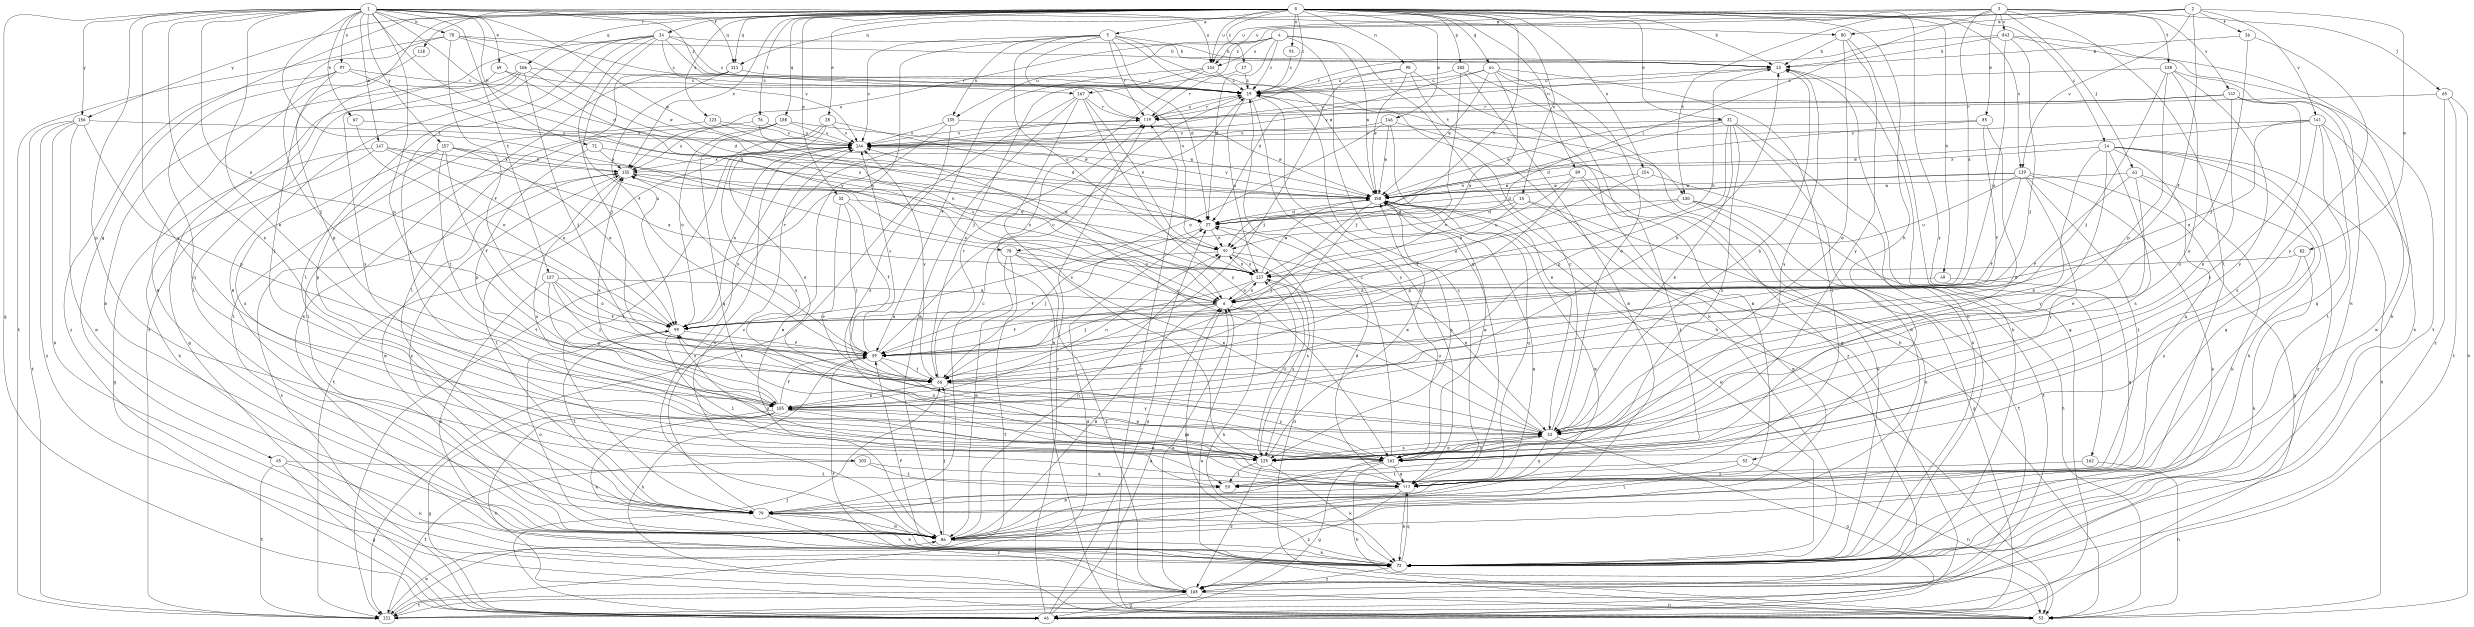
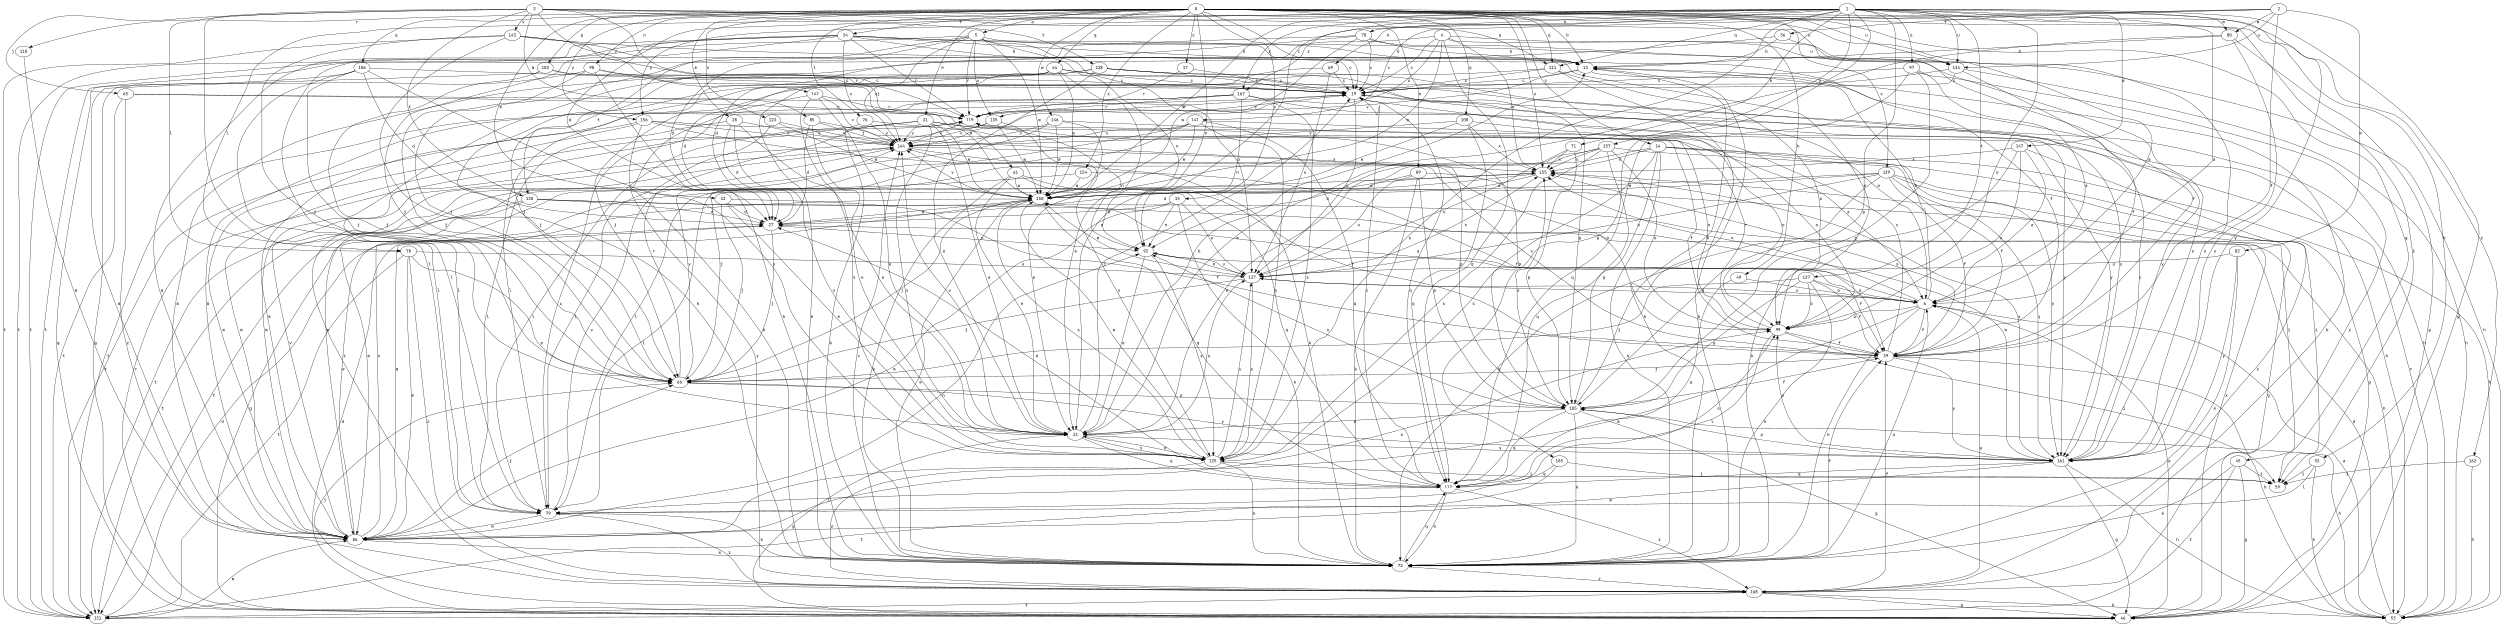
  strict digraph {
    fontname="JetBrains Mono"
    node [fontname="JetBrains Mono"]
    edge [fontname="JetBrains Mono"]
    0
    5
    13
    14
    15
    17
    19
    28
    31
    32
    34
    44
    45
    49
    52
    59
    76
    89
    90
-   91
    92
    102
    106
    108
    111
    118
    123
    134
    139
    146
    154
    155
    156
    162
    27
    150
    130
    135
    119
    131
    137
    144
    161
    72
    33
    125
    53
    112
    168
    86
    79
    105
    39
    66
    6
    46
    99
    1
-   67
    69
    70
    71
    78
    80
    97
    103
    127
    147
    157
    167
    2
    36
    82
    141
    3
    61
    65
    85
    128
    142
-   143 [label=843]
+   143
    4
    0 -> 5 [label=a]
    0 -> 13 [label=b]
    0 -> 14 [label=c]
    0 -> 15 [label=c]
    0 -> 17 [label=c]
    0 -> 19 [label=c]
    0 -> 28 [label=e]
    0 -> 31 [label=e]
    0 -> 32 [label=e]
    0 -> 34 [label=f]
    0 -> 44 [label=g]
    0 -> 45 [label=g]
    0 -> 49 [label=h]
    0 -> 52 [label=h]
    0 -> 59 [label=i]
    0 -> 76 [label=l]
    0 -> 89 [label=n]
    0 -> 90 [label=n]
-   0 -> 91 [label=n]
    0 -> 92 [label=n]
    0 -> 102 [label=p]
    0 -> 106 [label=q]
    0 -> 108 [label=q]
    0 -> 111 [label=q]
    0 -> 118 [label=r]
    0 -> 123 [label=s]
    0 -> 134 [label=u]
    0 -> 139 [label=v]
    0 -> 146 [label=w]
    0 -> 154 [label=x]
    0 -> 155 [label=x]
    0 -> 156 [label=y]
    0 -> 162 [label=z]
    5 -> 13 [label=b]
    5 -> 92 [label=n]
    5 -> 27 [label=d]
    5 -> 150 [label=w]
    5 -> 130 [label=t]
    5 -> 135 [label=u]
    5 -> 119 [label=r]
    5 -> 131 [label=t]
    5 -> 137 [label=u]
    5 -> 144 [label=v]
    13 -> 19 [label=c]
    13 -> 144 [label=v]
    13 -> 161 [label=y]
    13 -> 72 [label=k]
    14 -> 155 [label=x]
    14 -> 161 [label=y]
    14 -> 72 [label=k]
    14 -> 33 [label=e]
    14 -> 125 [label=s]
    14 -> 53 [label=h]
    14 -> 112 [label=q]
    14 -> 168 [label=z]
    15 -> 92 [label=n]
    15 -> 27 [label=d]
    15 -> 137 [label=u]
    15 -> 72 [label=k]
    15 -> 86 [label=m]
    17 -> 19 [label=c]
    17 -> 119 [label=r]
    19 -> 119 [label=r]
    19 -> 137 [label=u]
    19 -> 161 [label=y]
    19 -> 112 [label=q]
    28 -> 27 [label=d]
    28 -> 144 [label=v]
    28 -> 33 [label=e]
    28 -> 125 [label=s]
    28 -> 79 [label=l]
    31 -> 92 [label=n]
    31 -> 150 [label=w]
    31 -> 144 [label=v]
    31 -> 72 [label=k]
    31 -> 33 [label=e]
    31 -> 125 [label=s]
    31 -> 86 [label=m]
    31 -> 105 [label=p]
    32 -> 27 [label=d]
    32 -> 33 [label=e]
    32 -> 39 [label=f]
    32 -> 66 [label=j]
    34 -> 13 [label=b]
    34 -> 19 [label=c]
    34 -> 119 [label=r]
    34 -> 131 [label=t]
    34 -> 144 [label=v]
    34 -> 161 [label=y]
    34 -> 86 [label=m]
    34 -> 79 [label=l]
    34 -> 39 [label=f]
    34 -> 66 [label=j]
    44 -> 19 [label=c]
    44 -> 27 [label=d]
    44 -> 150 [label=w]
    44 -> 33 [label=e]
    44 -> 86 [label=m]
    44 -> 79 [label=l]
    44 -> 6 [label=a]
    45 -> 59 [label=i]
    45 -> 131 [label=t]
    45 -> 72 [label=k]
    45 -> 46 [label=g]
    49 -> 112 [label=q]
    49 -> 6 [label=a]
    52 -> 59 [label=i]
    52 -> 53 [label=h]
    52 -> 79 [label=l]
    76 -> 144 [label=v]
    76 -> 79 [label=l]
    76 -> 6 [label=a]
    89 -> 59 [label=i]
    89 -> 150 [label=w]
    89 -> 137 [label=u]
    89 -> 72 [label=k]
    89 -> 105 [label=p]
    90 -> 19 [label=c]
    90 -> 150 [label=w]
    90 -> 72 [label=k]
    90 -> 66 [label=j]
    90 -> 46 [label=g]
-   91 -> 19 [label=c]
    92 -> 137 [label=u]
    92 -> 33 [label=e]
    92 -> 125 [label=s]
    92 -> 39 [label=f]
    102 -> 19 [label=c]
    102 -> 53 [label=h]
    102 -> 86 [label=m]
    102 -> 66 [label=j]
    106 -> 19 [label=c]
    106 -> 27 [label=d]
    106 -> 125 [label=s]
    106 -> 79 [label=l]
    106 -> 66 [label=j]
    106 -> 46 [label=g]
    108 -> 155 [label=x]
    108 -> 150 [label=w]
    108 -> 144 [label=v]
    108 -> 112 [label=q]
    108 -> 99 [label=o]
    111 -> 19 [label=c]
    111 -> 72 [label=k]
    111 -> 79 [label=l]
    111 -> 99 [label=o]
    118 -> 86 [label=m]
    123 -> 150 [label=w]
    123 -> 144 [label=v]
    123 -> 79 [label=l]
    134 -> 19 [label=c]
    134 -> 53 [label=h]
    134 -> 39 [label=f]
    134 -> 66 [label=j]
    139 -> 59 [label=i]
    139 -> 27 [label=d]
    139 -> 150 [label=w]
    139 -> 137 [label=u]
    139 -> 161 [label=y]
    139 -> 72 [label=k]
    139 -> 39 [label=f]
    139 -> 46 [label=g]
    146 -> 150 [label=w]
    146 -> 144 [label=v]
    146 -> 33 [label=e]
    146 -> 168 [label=z]
    146 -> 99 [label=o]
    154 -> 150 [label=w]
    154 -> 131 [label=t]
    154 -> 39 [label=f]
-   155 -> 150 [label=y]
+   155 -> 150 [label=w]
    155 -> 86 [label=m]
    155 -> 79 [label=l]
    156 -> 131 [label=t]
    156 -> 144 [label=v]
    156 -> 72 [label=k]
    156 -> 168 [label=z]
    156 -> 86 [label=m]
    156 -> 105 [label=p]
    162 -> 59 [label=i]
    162 -> 53 [label=h]
    27 -> 92 [label=n]
    27 -> 66 [label=j]
    150 -> 27 [label=d]
    150 -> 144 [label=v]
    150 -> 125 [label=s]
    150 -> 112 [label=q]
    150 -> 86 [label=m]
    150 -> 66 [label=j]
    130 -> 27 [label=d]
    130 -> 131 [label=t]
    130 -> 53 [label=h]
    130 -> 6 [label=a]
    130 -> 46 [label=g]
    135 -> 150 [label=w]
    135 -> 144 [label=v]
    135 -> 125 [label=s]
    135 -> 86 [label=m]
    119 -> 19 [label=c]
    119 -> 144 [label=v]
    131 -> 27 [label=d]
    131 -> 86 [label=m]
    137 -> 92 [label=n]
    137 -> 155 [label=x]
    137 -> 150 [label=w]
    137 -> 125 [label=s]
    137 -> 66 [label=j]
    137 -> 6 [label=a]
    144 -> 155 [label=x]
    144 -> 131 [label=t]
    144 -> 99 [label=o]
    161 -> 19 [label=c]
    161 -> 155 [label=x]
    161 -> 150 [label=w]
    161 -> 53 [label=h]
    161 -> 112 [label=q]
    161 -> 86 [label=m]
    161 -> 105 [label=p]
    161 -> 46 [label=g]
    161 -> 99 [label=o]
    72 -> 150 [label=w]
    72 -> 144 [label=v]
    72 -> 112 [label=q]
    72 -> 168 [label=z]
    72 -> 39 [label=f]
    72 -> 6 [label=a]
    33 -> 13 [label=b]
    33 -> 19 [label=c]
    33 -> 137 [label=u]
    33 -> 144 [label=v]
    33 -> 161 [label=y]
    33 -> 125 [label=s]
    33 -> 112 [label=q]
    33 -> 46 [label=g]
    125 -> 59 [label=i]
    125 -> 150 [label=w]
    125 -> 137 [label=u]
    125 -> 72 [label=k]
    125 -> 33 [label=e]
    125 -> 168 [label=z]
    53 -> 27 [label=d]
    53 -> 119 [label=r]
    53 -> 6 [label=a]
    112 -> 19 [label=c]
    112 -> 27 [label=d]
    112 -> 72 [label=k]
    112 -> 168 [label=z]
    112 -> 79 [label=l]
    112 -> 99 [label=o]
    168 -> 13 [label=b]
    168 -> 131 [label=t]
    168 -> 53 [label=h]
    168 -> 39 [label=f]
    168 -> 6 [label=a]
    168 -> 46 [label=g]
    86 -> 92 [label=n]
    86 -> 155 [label=x]
    86 -> 150 [label=w]
    86 -> 144 [label=v]
    86 -> 72 [label=k]
    86 -> 66 [label=j]
    86 -> 99 [label=o]
    79 -> 19 [label=c]
    79 -> 144 [label=v]
    79 -> 72 [label=k]
    79 -> 168 [label=z]
    79 -> 86 [label=m]
    105 -> 13 [label=b]
    105 -> 92 [label=n]
    105 -> 155 [label=x]
    105 -> 72 [label=k]
    105 -> 33 [label=e]
    105 -> 53 [label=h]
    105 -> 112 [label=q]
    105 -> 39 [label=f]
    105 -> 46 [label=g]
    39 -> 19 [label=c]
    39 -> 155 [label=x]
    39 -> 144 [label=v]
    39 -> 161 [label=y]
    39 -> 53 [label=h]
    39 -> 66 [label=j]
    66 -> 119 [label=r]
    66 -> 144 [label=v]
    66 -> 161 [label=y]
    66 -> 105 [label=p]
    6 -> 13 [label=b]
    6 -> 155 [label=x]
    6 -> 137 [label=u]
    6 -> 72 [label=k]
    6 -> 86 [label=m]
    6 -> 39 [label=f]
    6 -> 99 [label=o]
    46 -> 155 [label=x]
    46 -> 27 [label=d]
    46 -> 119 [label=r]
    46 -> 66 [label=j]
    46 -> 6 [label=a]
    99 -> 59 [label=i]
    99 -> 119 [label=r]
    99 -> 79 [label=l]
    99 -> 39 [label=f]
    1 -> 111 [label=q]
    1 -> 134 [label=u]
    1 -> 156 [label=y]
    1 -> 27 [label=d]
    1 -> 150 [label=w]
    1 -> 161 [label=y]
    1 -> 33 [label=e]
    1 -> 125 [label=s]
    1 -> 105 [label=p]
    1 -> 6 [label=a]
    1 -> 46 [label=g]
    1 -> 99 [label=o]
-   1 -> 67 [label=k]
    1 -> 69 [label=k]
    1 -> 70 [label=k]
    1 -> 71 [label=k]
    1 -> 78 [label=l]
    1 -> 80 [label=m]
    1 -> 97 [label=o]
    1 -> 103 [label=p]
    1 -> 127 [label=t]
    1 -> 147 [label=w]
    1 -> 157 [label=y]
    1 -> 167 [label=z]
-   67 -> 144 [label=v]
-   67 -> 99 [label=o]
    69 -> 19 [label=c]
    69 -> 137 [label=u]
    69 -> 86 [label=m]
    70 -> 13 [label=b]
    70 -> 19 [label=c]
    70 -> 150 [label=w]
    70 -> 131 [label=t]
    70 -> 39 [label=f]
    70 -> 66 [label=j]
    71 -> 155 [label=x]
    71 -> 137 [label=u]
    71 -> 105 [label=p]
    78 -> 131 [label=t]
    78 -> 137 [label=u]
    78 -> 33 [label=e]
    78 -> 168 [label=z]
    78 -> 86 [label=m]
    80 -> 13 [label=b]
    80 -> 161 [label=y]
    80 -> 33 [label=e]
    80 -> 46 [label=g]
    97 -> 19 [label=c]
    97 -> 112 [label=q]
    97 -> 168 [label=z]
    97 -> 105 [label=p]
    97 -> 6 [label=a]
    103 -> 59 [label=i]
    103 -> 131 [label=t]
    103 -> 112 [label=q]
    127 -> 72 [label=k]
    127 -> 105 [label=p]
    127 -> 39 [label=f]
    127 -> 66 [label=j]
    127 -> 6 [label=a]
    127 -> 99 [label=o]
    147 -> 155 [label=x]
    147 -> 72 [label=k]
    147 -> 6 [label=a]
    147 -> 46 [label=g]
    147 -> 99 [label=o]
    157 -> 92 [label=n]
    157 -> 155 [label=x]
    157 -> 125 [label=s]
    157 -> 105 [label=p]
    157 -> 39 [label=f]
    157 -> 66 [label=j]
    157 -> 99 [label=o]
    167 -> 92 [label=n]
    167 -> 119 [label=r]
    167 -> 131 [label=t]
    167 -> 161 [label=y]
    167 -> 125 [label=s]
    167 -> 86 [label=m]
    2 -> 134 [label=u]
-   2 -> 139 [label=v]
    2 -> 39 [label=f]
    2 -> 80 [label=m]
    2 -> 167 [label=z]
    2 -> 36 [label=f]
    2 -> 82 [label=m]
    2 -> 141 [label=v]
    36 -> 13 [label=b]
    36 -> 161 [label=y]
    36 -> 66 [label=j]
    82 -> 137 [label=u]
    82 -> 161 [label=y]
    82 -> 72 [label=k]
    141 -> 150 [label=w]
    141 -> 144 [label=v]
    141 -> 125 [label=s]
    141 -> 112 [label=q]
    141 -> 86 [label=m]
    141 -> 79 [label=l]
    141 -> 99 [label=o]
    3 -> 111 [label=q]
    3 -> 134 [label=u]
    3 -> 130 [label=t]
    3 -> 79 [label=l]
    3 -> 6 [label=a]
    3 -> 78 [label=l]
    3 -> 61 [label=j]
    3 -> 65 [label=j]
    3 -> 85 [label=m]
    3 -> 128 [label=t]
    3 -> 142 [label=v]
    3 -> 143 [label=v]
    61 -> 150 [label=w]
    61 -> 72 [label=k]
    61 -> 33 [label=e]
    61 -> 112 [label=q]
    61 -> 39 [label=f]
    65 -> 119 [label=r]
    65 -> 131 [label=t]
    65 -> 53 [label=h]
    65 -> 168 [label=z]
    85 -> 27 [label=d]
-   85 -> 144 [label=v]
+   85 -> 144 [label=j]
    85 -> 33 [label=e]
    85 -> 39 [label=f]
    128 -> 19 [label=c]
    128 -> 161 [label=y]
    128 -> 72 [label=k]
    128 -> 33 [label=e]
    128 -> 105 [label=p]
    128 -> 66 [label=j]
    142 -> 119 [label=r]
    142 -> 144 [label=v]
    142 -> 72 [label=k]
    142 -> 33 [label=e]
    142 -> 125 [label=s]
    143 -> 13 [label=b]
    143 -> 119 [label=r]
    143 -> 131 [label=t]
    143 -> 72 [label=k]
    143 -> 66 [label=j]
    143 -> 99 [label=o]
    4 -> 19 [label=c]
    4 -> 134 [label=u]
    4 -> 155 [label=x]
    4 -> 27 [label=d]
    4 -> 150 [label=w]
    4 -> 135 [label=u]
    4 -> 53 [label=h]
    4 -> 112 [label=q]
  }
